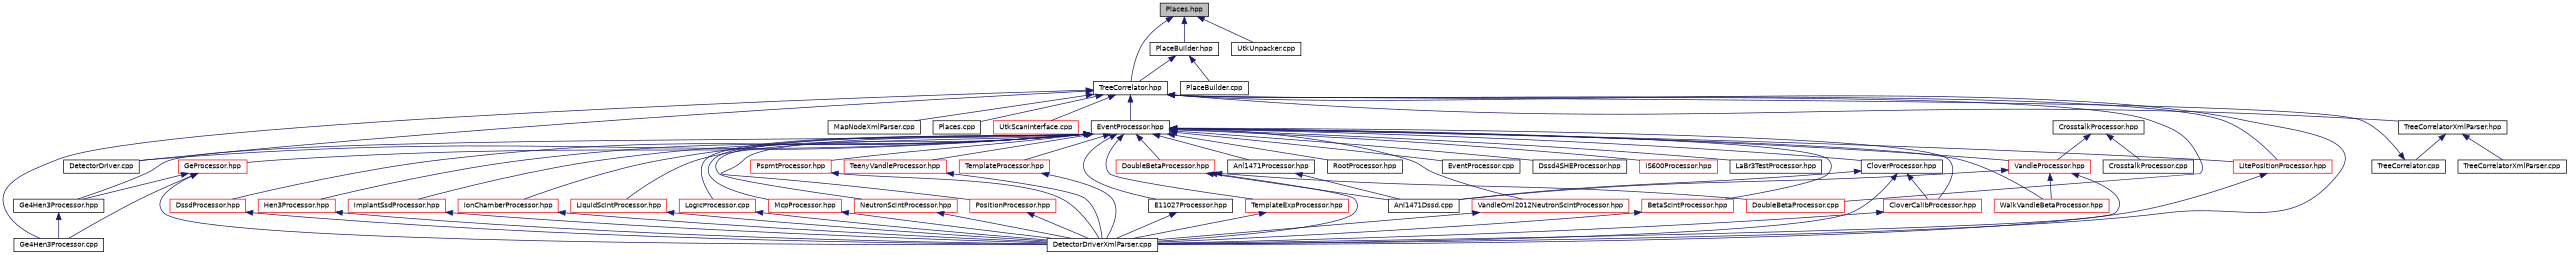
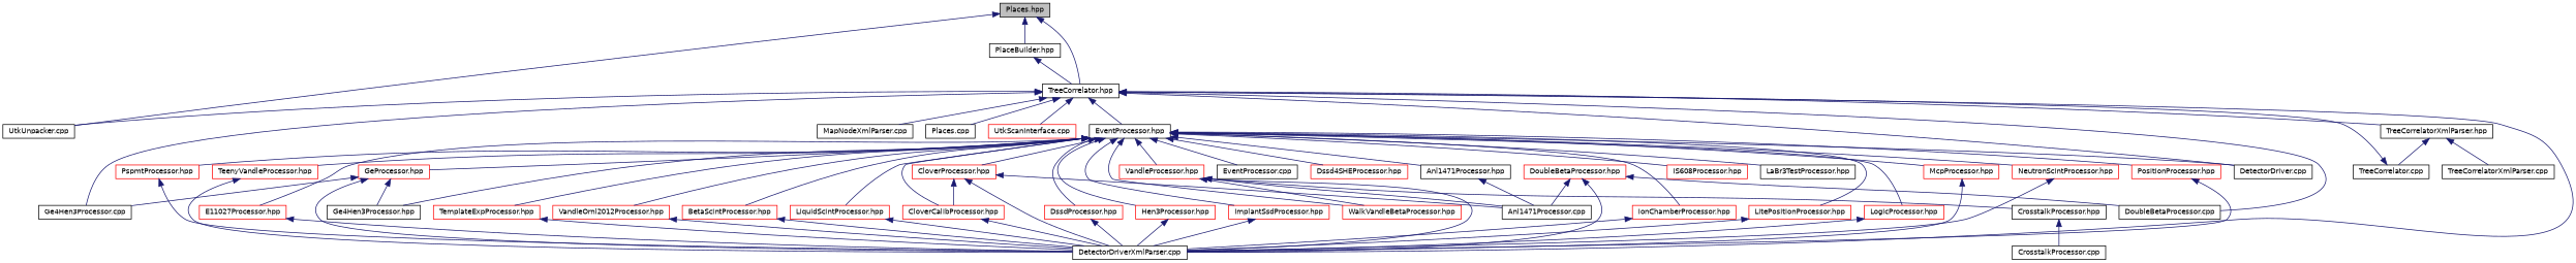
  digraph {
    node [color=red fillcolor=white fontname=Helvetica fontsize=10 shape=record style=filled]
    edge [color=midnightblue dir=back fontname=Helvetica fontsize=10 labelfontname=Helvetica labelfontsize=10 style=solid]
    n1 [color=black fillcolor=grey75 fontcolor=black height=0.2 label="Places.hpp" width=0.4]
    n2 [color=black height=0.2 label="PlaceBuilder.hpp" width=0.4]
    n3 [color=black height=0.2 label="TreeCorrelator.hpp" width=0.4]
    n4 [color=black height=0.2 label="UtkUnpacker.cpp" width=0.4]
-   n5 [color=black height=0.2 label="PlaceBuilder.cpp" width=0.4]
    n6 [color=black height=0.2 label="TreeCorrelatorXmlParser.hpp" width=0.4]
    n7 [color=black height=0.2 label="DetectorDriver.cpp" width=0.4]
    n8 [color=black height=0.2 label="DetectorDriverXmlParser.cpp" width=0.4]
    n9 [color=black height=0.2 label="MapNodeXmlParser.cpp" width=0.4]
    n10 [color=black height=0.2 label="Places.cpp" width=0.4]
    n11 [height=0.2 label="UtkScanInterface.cpp" width=0.4]
    n12 [color=black height=0.2 label="Ge4Hen3Processor.cpp" width=0.4]
    n13 [color=black height=0.2 label="EventProcessor.hpp" width=0.4]
-   n14 [height=0.2 label="DoubleBetaProcessor.cpp" width=0.4]
+   n14 [color=black height=0.2 label="DoubleBetaProcessor.cpp" width=0.4]
    n15 [color=black height=0.2 label="TreeCorrelator.cpp" width=0.4]
    n16 [color=black height=0.2 label="TreeCorrelatorXmlParser.cpp" width=0.4]
    n17 [color=black height=0.2 label="Anl1471Processor.hpp" width=0.4]
-   n18 [color=black height=0.2 label="Dssd4SHEProcessor.hpp" width=0.4]
-   n19 [color=black height=0.2 label="E11027Processor.hpp" width=0.4]
+   n18 [height=0.2 label="Dssd4SHEProcessor.hpp" width=0.4]
+   n19 [height=0.2 label="E11027Processor.hpp" width=0.4]
    n20 [color=black height=0.2 label="Ge4Hen3Processor.hpp" width=0.4]
-   n21 [height=0.2 label="IS600Processor.hpp" width=0.4]
+   n21 [height=0.2 label="IS608Processor.hpp" width=0.4]
    n22 [color=black height=0.2 label="LaBr3TestProcessor.hpp" width=0.4]
    n23 [height=0.2 label="TemplateExpProcessor.hpp" width=0.4]
-   n24 [height=0.2 label="VandleOrnl2012NeutronScintProcessor.hpp" width=0.4]
+   n24 [height=0.2 label="VandleOrnl2012Processor.hpp" width=0.4]
    n25 [height=0.2 label="WalkVandleBetaProcessor.hpp" width=0.4]
    n26 [height=0.2 label="BetaScintProcessor.hpp" width=0.4]
    n27 [height=0.2 label="CloverCalibProcessor.hpp" width=0.4]
-   n28 [color=black height=0.2 label="CloverProcessor.hpp" width=0.4]
+   n28 [height=0.2 label="CloverProcessor.hpp" width=0.4]
    n29 [height=0.2 label="DoubleBetaProcessor.hpp" width=0.4]
    n30 [height=0.2 label="DssdProcessor.hpp" width=0.4]
    n31 [height=0.2 label="GeProcessor.hpp" width=0.4]
    n32 [height=0.2 label="Hen3Processor.hpp" width=0.4]
    n33 [height=0.2 label="ImplantSsdProcessor.hpp" width=0.4]
    n34 [height=0.2 label="IonChamberProcessor.hpp" width=0.4]
    n35 [height=0.2 label="LiquidScintProcessor.hpp" width=0.4]
    n36 [height=0.2 label="LitePositionProcessor.hpp" width=0.4]
-   n37 [height=0.2 label="LogicProcessor.cpp" width=0.4]
+   n37 [height=0.2 label="LogicProcessor.hpp" width=0.4]
    n38 [height=0.2 label="McpProcessor.hpp" width=0.4]
    n39 [height=0.2 label="NeutronScintProcessor.hpp" width=0.4]
    n40 [height=0.2 label="PositionProcessor.hpp" width=0.4]
    n41 [height=0.2 label="PspmtProcessor.hpp" width=0.4]
-   n42 [color=black height=0.2 label="RootProcessor.hpp" width=0.4]
    n43 [height=0.2 label="TeenyVandleProcessor.hpp" width=0.4]
-   n44 [height=0.2 label="TemplateProcessor.hpp" width=0.4]
    n45 [height=0.2 label="VandleProcessor.hpp" width=0.4]
    n46 [color=black height=0.2 label="EventProcessor.cpp" width=0.4]
-   n47 [color=black height=0.2 label="Anl1471Dssd.cpp" width=0.4]
+   n47 [color=black height=0.2 label="Anl1471Processor.cpp" width=0.4]
    n48 [color=black height=0.2 label="CrosstalkProcessor.hpp" width=0.4]
    n49 [color=black height=0.2 label="CrosstalkProcessor.cpp" width=0.4]
    n1 -> n2
    n1 -> n3
    n1 -> n4
    n2 -> n3
-   n2 -> n5
-   n3 -> n36
+   n3 -> n4
    n3 -> n6
    n3 -> n7
    n3 -> n8
    n3 -> n9
    n3 -> n10
    n3 -> n11
    n3 -> n12
    n3 -> n13
    n3 -> n14
    n6 -> n15
    n6 -> n16
    n13 -> n7
    n13 -> n17
    n13 -> n18
    n13 -> n19
    n13 -> n20
    n13 -> n21
    n13 -> n22
    n13 -> n23
    n13 -> n24
    n13 -> n25
    n13 -> n26
    n13 -> n27
    n13 -> n28
-   n13 -> n29
    n13 -> n30
    n13 -> n31
    n13 -> n32
    n13 -> n33
    n13 -> n34
    n13 -> n35
    n13 -> n36
    n13 -> n37
    n13 -> n38
    n13 -> n39
    n13 -> n40
    n13 -> n41
-   n13 -> n42
    n13 -> n43
-   n13 -> n44
    n13 -> n45
    n13 -> n46
    n15 -> n3
    n17 -> n47
    n19 -> n8
-   n20 -> n12
    n23 -> n8
    n24 -> n8
    n26 -> n8
    n27 -> n8
    n28 -> n8
    n28 -> n27
    n28 -> n47
    n29 -> n8
    n29 -> n14
    n29 -> n47
    n30 -> n8
    n31 -> n8
    n31 -> n12
    n31 -> n20
    n32 -> n8
    n33 -> n8
    n34 -> n8
    n35 -> n8
    n36 -> n8
    n37 -> n8
    n38 -> n8
    n39 -> n8
    n40 -> n8
    n41 -> n8
    n43 -> n8
-   n44 -> n8
    n45 -> n8
    n45 -> n25
    n45 -> n47
-   n48 -> n45
+   n45 -> n48
    n48 -> n49
  }
